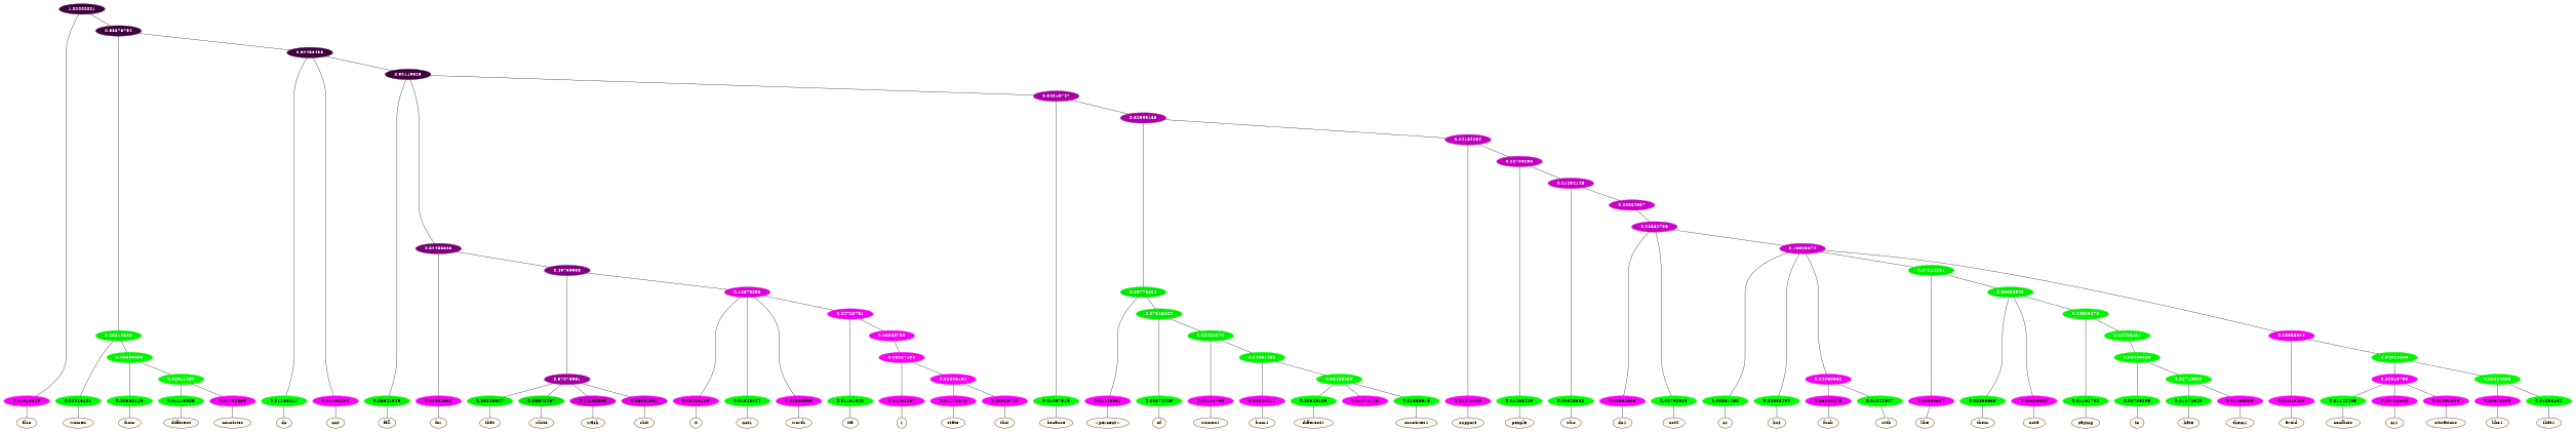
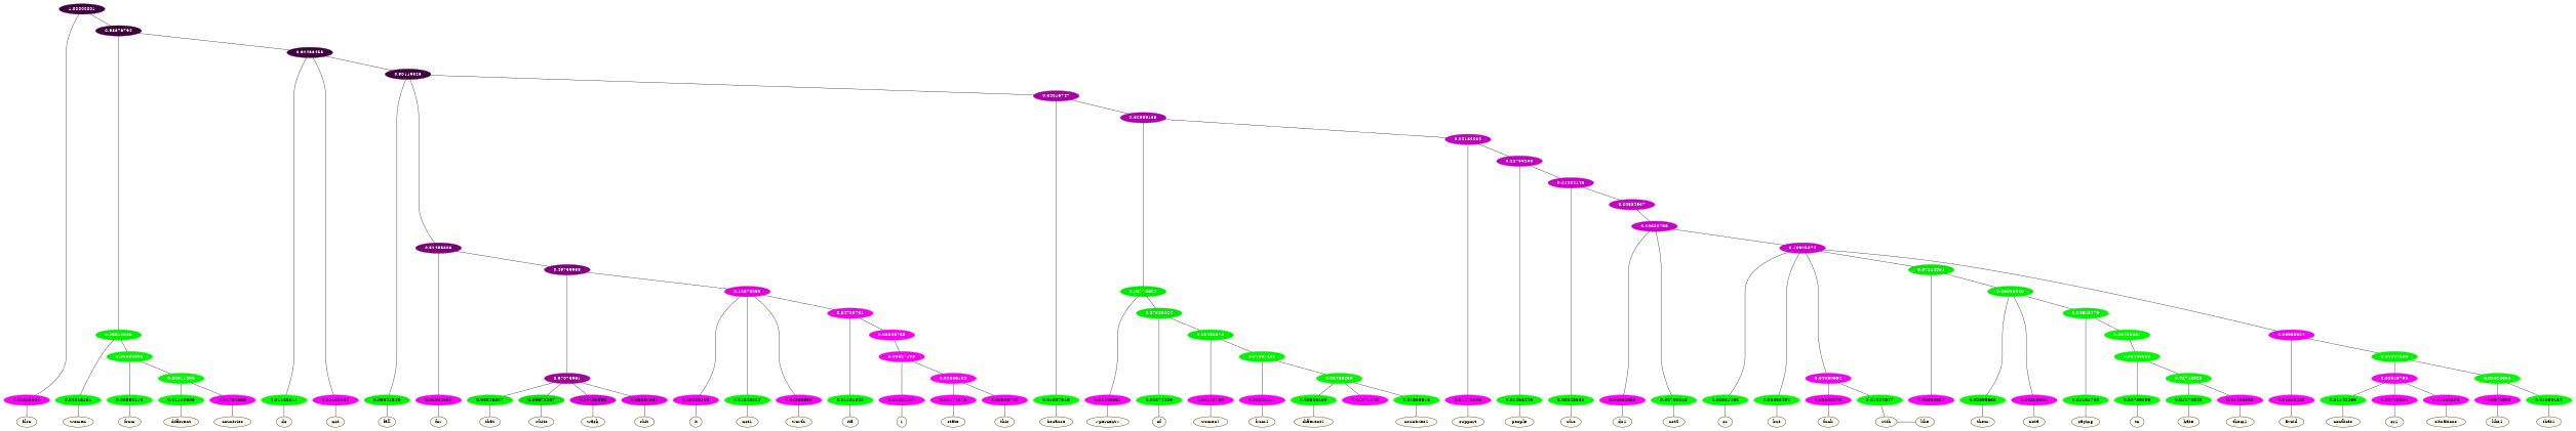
  graph {
    node [color=black format=png nodesep=0.001 ordering=out overlap_scaling=0.01 ranksep=0.001 style=filled fontcolor=black]
    n1 [fillcolor=floralwhite height=0.15 label=also style="filled,solid" width=0.15 fontcolor=""]
    n2 [fillcolor=floralwhite height=0.15 label=women style="filled,solid" width=0.15 fontcolor=""]
    n3 [fillcolor=floralwhite height=0.15 label=from style="filled,solid" width=0.15 fontcolor=""]
    n4 [fillcolor=floralwhite height=0.15 label=different style="filled,solid" width=0.15 fontcolor=""]
    n5 [fillcolor=floralwhite height=0.15 label=countries style="filled,solid" width=0.15 fontcolor=""]
    n6 [fillcolor=floralwhite height=0.15 label=do style="filled,solid" width=0.15 fontcolor=""]
    n7 [fillcolor=floralwhite height=0.15 label=not style="filled,solid" width=0.15 fontcolor=""]
    n8 [fillcolor=floralwhite height=0.15 label=fall style="filled,solid" width=0.15 fontcolor=""]
    n9 [fillcolor=floralwhite height=0.15 label=for style="filled,solid" width=0.15 fontcolor=""]
    n10 [fillcolor=floralwhite height=0.15 label=that style="filled,solid" width=0.15 fontcolor=""]
    n11 [fillcolor=floralwhite height=0.15 label=white style="filled,solid" width=0.15 fontcolor=""]
    n12 [fillcolor=floralwhite height=0.15 label=wash style="filled,solid" width=0.15 fontcolor=""]
    n13 [fillcolor=floralwhite height=0.15 label=shit style="filled,solid" width=0.15 fontcolor=""]
    n14 [fillcolor=floralwhite height=0.15 label=it style="filled,solid" width=0.15 fontcolor=""]
    n15 [fillcolor=floralwhite height=0.15 label=not1 style="filled,solid" width=0.15 fontcolor=""]
    n16 [fillcolor=floralwhite height=0.15 label=worth style="filled,solid" width=0.15 fontcolor=""]
    n17 [fillcolor=floralwhite height=0.15 label=it5 style="filled,solid" width=0.15 fontcolor=""]
    n18 [fillcolor=floralwhite height=0.15 label=i style="filled,solid" width=0.15 fontcolor=""]
    n19 [fillcolor=floralwhite height=0.15 label=state style="filled,solid" width=0.15 fontcolor=""]
    n20 [fillcolor=floralwhite height=0.15 label=this style="filled,solid" width=0.15 fontcolor=""]
    n21 [fillcolor=floralwhite height=0.15 label=because style="filled,solid" width=0.15 fontcolor=""]
    n22 [fillcolor=floralwhite height=0.15 label="\<percent\>" style="filled,solid" width=0.15 fontcolor=""]
    n23 [fillcolor=floralwhite height=0.15 label=of style="filled,solid" width=0.15 fontcolor=""]
    n24 [fillcolor=floralwhite height=0.15 label=women1 style="filled,solid" width=0.15 fontcolor=""]
    n25 [fillcolor=floralwhite height=0.15 label=from1 style="filled,solid" width=0.15 fontcolor=""]
    n26 [fillcolor=floralwhite height=0.15 label=different1 style="filled,solid" width=0.15 fontcolor=""]
    n27 [fillcolor=floralwhite height=0.15 label=countries1 style="filled,solid" width=0.15 fontcolor=""]
    n28 [fillcolor=floralwhite height=0.15 label=support style="filled,solid" width=0.15 fontcolor=""]
    n29 [fillcolor=floralwhite height=0.15 label=people style="filled,solid" width=0.15 fontcolor=""]
    n30 [fillcolor=floralwhite height=0.15 label=who style="filled,solid" width=0.15 fontcolor=""]
    n31 [fillcolor=floralwhite height=0.15 label=do1 style="filled,solid" width=0.15 fontcolor=""]
    n32 [fillcolor=floralwhite height=0.15 label=not2 style="filled,solid" width=0.15 fontcolor=""]
    n33 [fillcolor=floralwhite height=0.15 label=fuck style="filled,solid" width=0.15 fontcolor=""]
    n34 [fillcolor=floralwhite height=0.15 label=with style="filled,solid" width=0.15 fontcolor=""]
    n35 [fillcolor=floralwhite height=0.15 label=or style="filled,solid" width=0.15 fontcolor=""]
    n36 [fillcolor=floralwhite height=0.15 label=like style="filled,solid" width=0.15 fontcolor=""]
    n37 [fillcolor=floralwhite height=0.15 label=them style="filled,solid" width=0.15 fontcolor=""]
    n38 [fillcolor=floralwhite height=0.15 label=not3 style="filled,solid" width=0.15 fontcolor=""]
    n39 [fillcolor=floralwhite height=0.15 label=saying style="filled,solid" width=0.15 fontcolor=""]
    n40 [fillcolor=floralwhite height=0.15 label=to style="filled,solid" width=0.15 fontcolor=""]
    n41 [fillcolor=floralwhite height=0.15 label=hate style="filled,solid" width=0.15 fontcolor=""]
    n42 [fillcolor=floralwhite height=0.15 label=them1 style="filled,solid" width=0.15 fontcolor=""]
    n43 [fillcolor=floralwhite height=0.15 label=but style="filled,solid" width=0.15 fontcolor=""]
    n44 [fillcolor=floralwhite height=0.15 label=avoid style="filled,solid" width=0.15 fontcolor=""]
    n45 [fillcolor=floralwhite height=0.15 label=conflicts style="filled,solid" width=0.15 fontcolor=""]
    n46 [fillcolor=floralwhite height=0.15 label=or1 style="filled,solid" width=0.15 fontcolor=""]
    n47 [fillcolor=floralwhite height=0.15 label=situations style="filled,solid" width=0.15 fontcolor=""]
    n48 [fillcolor=floralwhite height=0.15 label=like1 style="filled,solid" width=0.15 fontcolor=""]
    n49 [fillcolor=floralwhite height=0.15 label=that1 style="filled,solid" width=0.15 fontcolor=""]
    n50 [color="0.835 1.000 0.984" height=0.15 label=0.01615029 width=0.15]
    n51 [color="0.334 1.000 0.980" height=0.15 label=0.02016181 width=0.15]
    n52 [color="0.334 1.000 0.990" height=0.15 label=0.00980119 width=0.15]
    n53 [color="0.334 1.000 0.989" height=0.15 label=0.01113909 width=0.15]
    n54 [color="0.835 1.000 0.982" height=0.15 label=0.01794865 width=0.15]
    n55 [color="0.334 1.000 0.988" height=0.15 label=0.01183211 width=0.15]
    n56 [color="0.835 1.000 0.988" height=0.15 label=0.01150264 width=0.15]
    n57 [color="0.334 1.000 0.964" height=0.15 label=0.03641549 width=0.15]
    n58 [color="0.835 1.000 0.973" height=0.15 label=0.02684352 width=0.15]
    n59 [color="0.334 1.000 0.962" height=0.15 label=0.03846827 width=0.15]
    n60 [color="0.334 1.000 0.903" height=0.15 label=0.09672467 width=0.15]
    n61 [color="0.835 1.000 0.858" height=0.15 label=0.14160965 width=0.15]
    n62 [color="0.835 1.000 0.906" height=0.15 label=0.09391591 width=0.15]
    n63 [color="0.835 1.000 0.966" height=0.15 label=0.03429109 width=0.15]
    n64 [color="0.334 1.000 0.982" height=0.15 label=0.01848224 width=0.15]
    n65 [color="0.835 1.000 0.973" height=0.15 label=0.02665999 width=0.15]
    n66 [color="0.334 1.000 0.988" height=0.15 label=0.01181842 width=0.15]
    n67 [color="0.835 1.000 0.986" height=0.15 label=0.01432487 width=0.15]
    n68 [color="0.835 1.000 0.988" height=0.15 label=0.01172876 width=0.15]
    n69 [color="0.835 1.000 0.991" height=0.15 label=0.00908740 width=0.15]
    n70 [color="0.334 1.000 0.989" height=0.15 label=0.01057516 width=0.15]
    n71 [color="0.835 1.000 0.986" height=0.15 label=0.01449631 width=0.15]
    n72 [color="0.334 1.000 0.991" height=0.15 label=0.00874429 width=0.15]
    n73 [color="0.835 1.000 0.979" height=0.15 label=0.02118763 width=0.15]
    n74 [color="0.835 1.000 0.992" height=0.15 label=0.00842411 width=0.15]
    n75 [color="0.334 1.000 0.992" height=0.15 label=0.00826105 width=0.15]
    n76 [color="0.835 1.000 0.989" height=0.15 label=0.01071146 width=0.15]
    n77 [color="0.334 1.000 0.984" height=0.15 label=0.01589513 width=0.15]
    n78 [color="0.835 1.000 0.985" height=0.15 label=0.01478226 width=0.15]
    n79 [color="0.334 1.000 0.985" height=0.15 label=0.01468449 width=0.15]
    n80 [color="0.334 1.000 0.992" height=0.15 label=0.00848332 width=0.15]
    n81 [color="0.835 1.000 0.993" height=0.15 label=0.00662666 width=0.15]
    n82 [color="0.334 1.000 0.992" height=0.15 label=0.00792513 width=0.15]
    n83 [color="0.835 1.000 0.970" height=0.15 label=0.03000479 width=0.15]
    n84 [color="0.334 1.000 0.990" height=0.15 label=0.01044647 width=0.15]
    n85 [color="0.334 1.000 0.992" height=0.15 label=0.00831492 width=0.15]
    n86 [color="0.835 1.000 0.991" height=0.15 label=0.00850324 width=0.15]
    n87 [color="0.334 1.000 0.991" height=0.15 label=0.00899633 width=0.15]
    n88 [color="0.835 1.000 0.992" height=0.15 label=0.00829832 width=0.15]
    n89 [color="0.334 1.000 0.988" height=0.15 label=0.01161780 width=0.15]
    n90 [color="0.334 1.000 0.993" height=0.15 label=0.00739259 width=0.15]
    n91 [color="0.334 1.000 0.987" height=0.15 label=0.01272540 width=0.15]
    n92 [color="0.835 1.000 0.986" height=0.15 label=0.01436036 width=0.15]
    n93 [color="0.334 1.000 0.991" height=0.15 label=0.00858494 width=0.15]
    n94 [color="0.835 1.000 0.990" height=0.15 label=0.01013423 width=0.15]
    n95 [color="0.334 1.000 0.989" height=0.15 label=0.01142435 width=0.15]
    n96 [color="0.835 1.000 0.993" height=0.15 label=0.00725003 width=0.15]
    n97 [color="0.835 1.000 0.989" height=0.15 label=0.01052305 width=0.15]
    n98 [color="0.835 1.000 0.990" height=0.15 label=0.00970800 width=0.15]
    n99 [color="0.334 1.000 0.989" height=0.15 label=0.01053134 width=0.15]
    n100 [color="0.835 1.000 0.250" fontcolor=grey99 height=0.15 label=1.00000001 width=0.15]
    n101 [color="0.835 1.000 0.250" fontcolor=grey99 height=0.15 label=0.98376794 width=0.15]
    n102 [color="0.334 1.000 0.941" fontcolor=grey99 height=0.15 label=0.05914386 width=0.15]
    n103 [color="0.835 1.000 0.250" fontcolor=grey99 height=0.15 label=0.92458455 width=0.15]
    n104 [color="0.334 1.000 0.961" fontcolor=grey99 height=0.15 label=0.03893658 width=0.15]
    n105 [color="0.835 1.000 0.250" fontcolor=grey99 height=0.15 label=0.90119325 width=0.15]
    n106 [color="0.334 1.000 0.971" fontcolor=grey99 height=0.15 label=0.02911290 width=0.15]
    n107 [color="0.835 1.000 0.475" fontcolor=grey99 height=0.15 label=0.52455303 width=0.15]
    n108 [color="0.835 1.000 0.660" fontcolor=grey99 height=0.15 label=0.34016747 width=0.15]
    n109 [color="0.835 1.000 0.502" fontcolor=grey99 height=0.15 label=0.49759938 width=0.15]
    n110 [color="0.835 1.000 0.670" fontcolor=grey99 height=0.15 label=0.32959136 width=0.15]
    n111 [color="0.835 1.000 0.629" fontcolor=grey99 height=0.15 label=0.37075961 width=0.15]
    n112 [color="0.835 1.000 0.873" fontcolor=grey99 height=0.15 label=0.12675098 width=0.15]
    n113 [color="0.334 1.000 0.912" fontcolor=grey99 height=0.15 label=0.08776624 width=0.15]
    n114 [color="0.835 1.000 0.758" fontcolor=grey99 height=0.15 label=0.24182234 width=0.15]
    n115 [color="0.835 1.000 0.953" fontcolor=grey99 height=0.15 label=0.04723751 width=0.15]
    n116 [color="0.334 1.000 0.927" fontcolor=grey99 height=0.15 label=0.07326224 width=0.15]
    n117 [color="0.835 1.000 0.773" fontcolor=grey99 height=0.15 label=0.22703290 width=0.15]
    n118 [color="0.835 1.000 0.965" fontcolor=grey99 height=0.15 label=0.03535755 width=0.15]
    n119 [color="0.334 1.000 0.935" fontcolor=grey99 height=0.15 label=0.06450670 width=0.15]
    n120 [color="0.835 1.000 0.788" fontcolor=grey99 height=0.15 label=0.21234146 width=0.15]
    n121 [color="0.835 1.000 0.965" fontcolor=grey99 height=0.15 label=0.03527198 width=0.15]
    n122 [color="0.334 1.000 0.957" fontcolor=grey99 height=0.15 label=0.04331462 width=0.15]
    n123 [color="0.835 1.000 0.796" fontcolor=grey99 height=0.15 label=0.20384537 width=0.15]
    n124 [color="0.835 1.000 0.979" fontcolor=grey99 height=0.15 label=0.02086154 width=0.15]
    n125 [color="0.334 1.000 0.965" fontcolor=grey99 height=0.15 label=0.03488459 width=0.15]
    n126 [color="0.835 1.000 0.796" fontcolor=grey99 height=0.15 label=0.20382795 width=0.15]
    n127 [color="0.835 1.000 0.811" fontcolor=grey99 height=0.15 label=0.18925874 width=0.15]
    n128 [color="0.835 1.000 0.959" fontcolor=grey99 height=0.15 label=0.04060562 width=0.15]
    n129 [color="0.334 1.000 0.928" fontcolor=grey99 height=0.15 label=0.07214261 width=0.15]
    n130 [color="0.835 1.000 0.940" fontcolor=grey99 height=0.15 label=0.05958924 width=0.15]
    n131 [color="0.334 1.000 0.936" fontcolor=grey99 height=0.15 label=0.06358940 width=0.15]
    n132 [color="0.334 1.000 0.951" fontcolor=grey99 height=0.15 label=0.04944686 width=0.15]
    n133 [color="0.334 1.000 0.954" fontcolor=grey99 height=0.15 label=0.04623475 width=0.15]
    n134 [color="0.835 1.000 0.971" fontcolor=grey99 height=0.15 label=0.02919795 width=0.15]
    n135 [color="0.334 1.000 0.980" fontcolor=grey99 height=0.15 label=0.02024533 width=0.15]
    n136 [color="0.334 1.000 0.965" fontcolor=grey99 height=0.15 label=0.03455861 width=0.15]
    n137 [color="0.334 1.000 0.965" fontcolor=grey99 height=0.15 label=0.03453020 width=0.15]
    n138 [color="0.334 1.000 0.973" fontcolor=grey99 height=0.15 label=0.02710920 width=0.15]
    subgraph sub_1 {
      rank=same
      n1
      n2
      n3
      n4
      n5
      n6
      n7
      n8
      n9
      n10
      n11
      n12
      n13
      n14
      n15
      n16
      n17
      n18
      n19
      n20
      n21
      n22
      n23
      n24
      n25
      n26
      n27
      n28
      n29
      n30
      n31
      n32
      n33
      n34
      n35
      n36
      n37
      n38
      n39
      n40
      n41
      n42
      n43
      n44
      n45
      n46
      n47
      n48
      n49
    }
    subgraph sub_2 {
      rank=same
      n50
      n51
      n52
      n53
      n54
      n55
      n56
      n57
      n58
      n59
      n60
      n61
      n62
      n63
      n64
      n65
      n66
      n67
      n68
      n69
      n70
      n71
      n72
      n73
      n74
      n75
      n76
      n77
      n78
      n79
      n80
      n81
      n82
      n83
      n84
      n85
      n86
      n87
      n88
      n89
      n90
      n91
      n92
      n93
      n94
      n95
      n96
      n97
      n98
      n99
    }
    n50 -- n1
    n51 -- n2
    n52 -- n3
    n53 -- n4
    n54 -- n5
    n55 -- n6
    n56 -- n7
    n57 -- n8
    n58 -- n9
    n59 -- n10
    n60 -- n11
    n61 -- n12
    n62 -- n13
    n63 -- n14
    n64 -- n15
    n65 -- n16
    n66 -- n17
    n67 -- n18
    n68 -- n19
    n69 -- n20
    n70 -- n21
    n71 -- n22
    n72 -- n23
    n73 -- n24
    n74 -- n25
    n75 -- n26
    n77 -- n27
    n78 -- n28
    n79 -- n29
    n80 -- n30
    n81 -- n31
    n82 -- n32
    n83 -- n33
    n84 -- n34
    n85 -- n35
-   n86 -- n36
+   n34 -- n36
    n87 -- n37
    n88 -- n38
    n89 -- n39
    n90 -- n40
    n91 -- n41
    n92 -- n42
    n93 -- n43
    n94 -- n44
    n95 -- n45
    n96 -- n46
    n97 -- n47
    n98 -- n48
    n99 -- n49
    n100 -- n50
    n100 -- n101
    n101 -- n102
    n101 -- n103
    n102 -- n51
    n102 -- n104
    n103 -- n55
    n103 -- n56
    n103 -- n105
    n104 -- n52
    n104 -- n106
    n105 -- n57
    n105 -- n107
    n105 -- n108
    n106 -- n53
    n106 -- n54
    n107 -- n58
    n107 -- n109
    n108 -- n70
    n108 -- n110
    n109 -- n111
    n109 -- n112
    n110 -- n113
    n110 -- n114
    n111 -- n59
    n111 -- n60
    n111 -- n61
    n111 -- n62
    n112 -- n63
    n112 -- n64
    n112 -- n65
    n112 -- n115
    n113 -- n71
    n113 -- n116
    n114 -- n78
    n114 -- n117
    n115 -- n66
    n115 -- n118
    n116 -- n72
    n116 -- n119
    n117 -- n79
    n117 -- n120
    n118 -- n121
    n119 -- n73
    n119 -- n122
    n120 -- n80
    n120 -- n123
    n121 -- n67
    n121 -- n124
    n122 -- n74
    n122 -- n125
    n123 -- n126
    n124 -- n68
    n124 -- n69
    n125 -- n75
    n125 -- n76
    n125 -- n77
    n126 -- n81
    n126 -- n82
    n126 -- n127
    n127 -- n85
    n127 -- n93
    n127 -- n128
    n127 -- n129
    n127 -- n130
    n128 -- n83
    n128 -- n84
    n129 -- n86
    n129 -- n131
    n130 -- n94
    n130 -- n132
    n131 -- n87
    n131 -- n88
    n131 -- n133
    n132 -- n134
    n132 -- n135
    n133 -- n89
    n133 -- n136
    n134 -- n95
    n134 -- n96
    n134 -- n97
    n135 -- n98
    n135 -- n99
    n136 -- n137
    n137 -- n90
    n137 -- n138
    n138 -- n91
    n138 -- n92
  }
